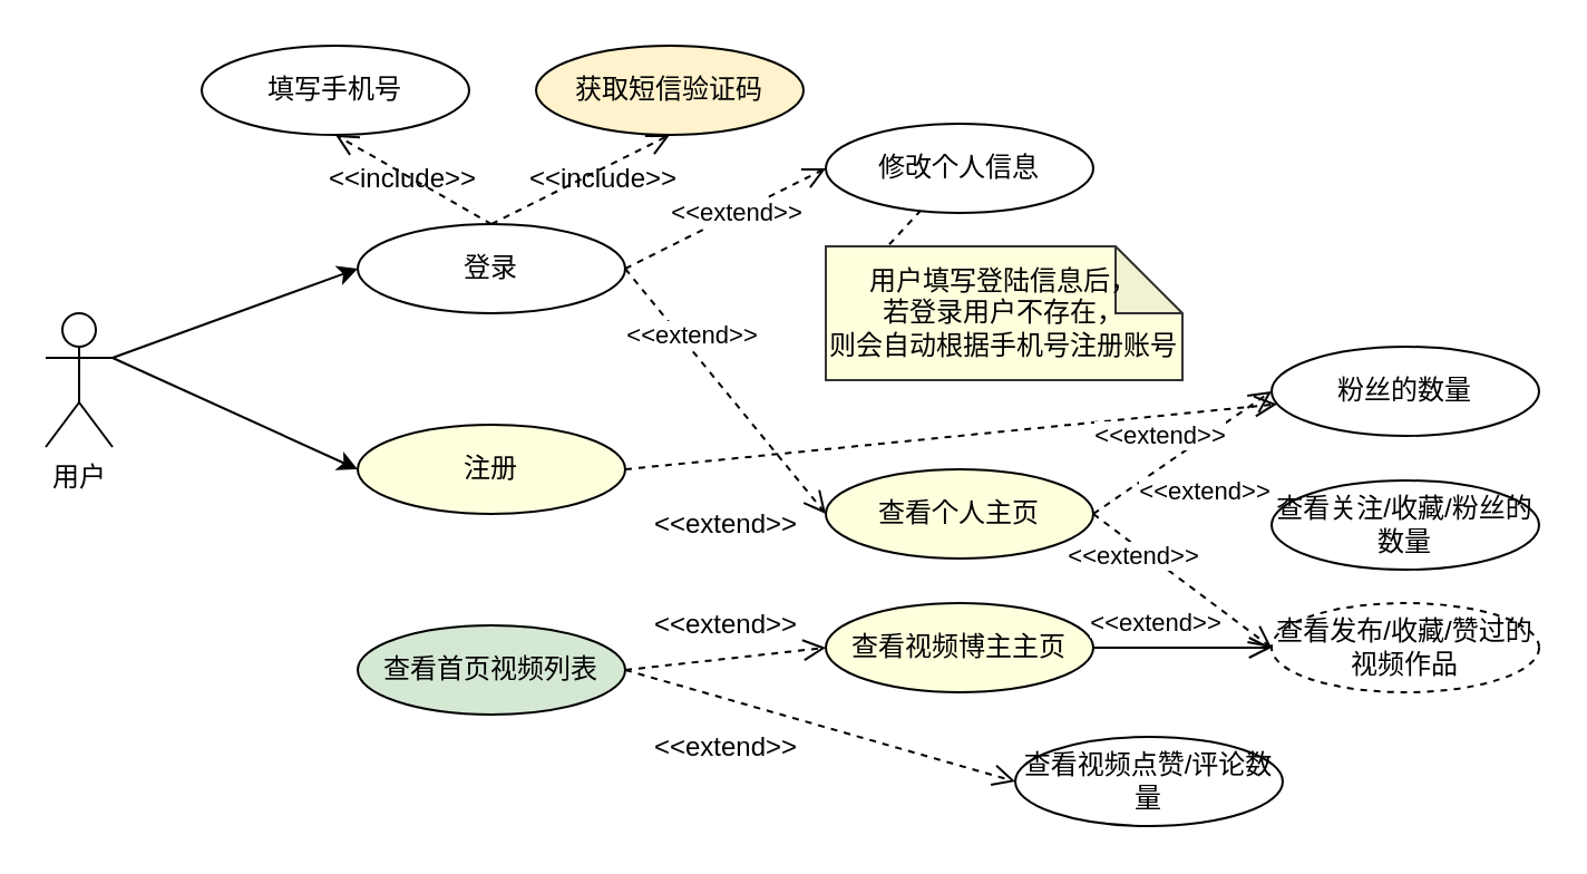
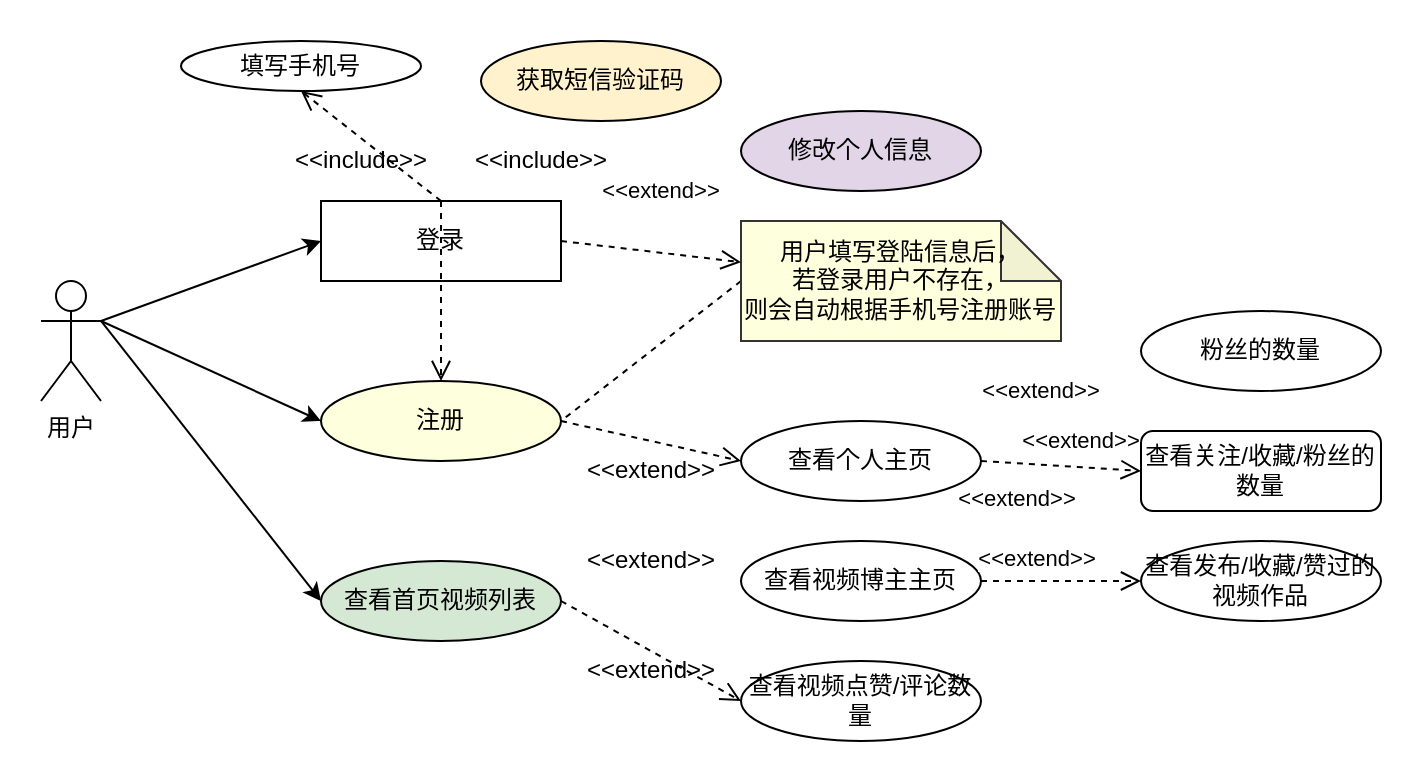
  <mxCell id="0" />
  <mxCell id="1" parent="0" />
  <mxCell id="2" value="用户" style="shape=umlActor;verticalLabelPosition=bottom;verticalAlign=top;html=1;outlineConnect=0;" parent="1" vertex="1"><mxGeometry x="20" y="140" width="30" height="60" as="geometry" /></mxCell>
- <mxCell id="3" value="登录" style="ellipse;whiteSpace=wrap;html=1;" parent="1" vertex="1"><mxGeometry x="160" y="100" width="120" height="40" as="geometry" /></mxCell>
+ <mxCell id="3" value="登录" style="whiteSpace=wrap;html=1;rounded=0;" parent="1" vertex="1"><mxGeometry x="160" y="100" width="120" height="40" as="geometry" /></mxCell>
  <mxCell id="4" value="注册" style="ellipse;whiteSpace=wrap;html=1;fillColor=#feffdd;" parent="1" vertex="1"><mxGeometry x="160" y="190" width="120" height="40" as="geometry" /></mxCell>
  <mxCell id="5" value="" style="endArrow=classic;html=1;rounded=0;entryX=0;entryY=0.5;entryDx=0;entryDy=0;" parent="1" target="3" edge="1"><mxGeometry width="50" height="50" relative="1" as="geometry"><mxPoint x="50" y="160" as="sourcePoint" /><mxPoint x="370" y="140" as="targetPoint" /></mxGeometry></mxCell>
  <mxCell id="6" value="" style="endArrow=classic;html=1;rounded=0;entryX=0;entryY=0.5;entryDx=0;entryDy=0;" parent="1" target="4" edge="1"><mxGeometry width="50" height="50" relative="1" as="geometry"><mxPoint x="50" y="160" as="sourcePoint" /><mxPoint x="250" y="310" as="targetPoint" /></mxGeometry></mxCell>
- <mxCell id="7" value="填写手机号" style="ellipse;whiteSpace=wrap;html=1;" parent="1" vertex="1"><mxGeometry x="90" y="20" width="120" height="40" as="geometry" /></mxCell>
+ <mxCell id="7" value="填写手机号" style="ellipse;whiteSpace=wrap;html=1;" parent="1" vertex="1"><mxGeometry x="90" y="20" width="120" height="25" as="geometry" /></mxCell>
  <mxCell id="8" value="获取短信验证码" style="ellipse;whiteSpace=wrap;html=1;fillColor=#fff2cc;" parent="1" vertex="1"><mxGeometry x="240" y="20" width="120" height="40" as="geometry" /></mxCell>
  <mxCell id="9" value="" style="html=1;verticalAlign=bottom;endArrow=open;dashed=1;endSize=8;rounded=0;entryX=0.5;entryY=1;entryDx=0;entryDy=0;exitX=0.5;exitY=0;exitDx=0;exitDy=0;" parent="1" source="3" target="7" edge="1"><mxGeometry relative="1" as="geometry"><mxPoint x="-130" y="140" as="sourcePoint" /><mxPoint x="-40" y="140" as="targetPoint" /></mxGeometry></mxCell>
- <mxCell id="10" value="" style="html=1;verticalAlign=bottom;endArrow=open;dashed=1;endSize=8;rounded=0;exitX=0.5;exitY=0;exitDx=0;exitDy=0;entryX=0.5;entryY=1;entryDx=0;entryDy=0;" parent="1" source="3" target="8" edge="1"><mxGeometry x="-0.4" y="9" relative="1" as="geometry"><mxPoint x="360" y="90" as="sourcePoint" /><mxPoint x="280" y="90" as="targetPoint" /><mxPoint as="offset" /></mxGeometry></mxCell>
+ <mxCell id="10" value="" style="html=1;verticalAlign=bottom;endArrow=open;dashed=1;endSize=8;rounded=0;exitX=0.5;exitY=0;exitDx=0;exitDy=0;" parent="1" source="3" target="4" edge="1"><mxGeometry x="-0.4" y="9" relative="1" as="geometry"><mxPoint x="360" y="90" as="sourcePoint" /><mxPoint x="280" y="90" as="targetPoint" /><mxPoint as="offset" /></mxGeometry></mxCell>
  <mxCell id="11" value="&amp;lt;&amp;lt;include&amp;gt;&amp;gt;" style="text;html=1;align=center;verticalAlign=middle;resizable=0;points=[];autosize=1;strokeColor=none;fillColor=none;" parent="1" vertex="1"><mxGeometry x="225" y="65" width="90" height="30" as="geometry" /></mxCell>
  <mxCell id="12" value="&amp;lt;&amp;lt;include&amp;gt;&amp;gt;" style="text;html=1;align=center;verticalAlign=middle;resizable=0;points=[];autosize=1;strokeColor=none;fillColor=none;" parent="1" vertex="1"><mxGeometry x="135" y="65" width="90" height="30" as="geometry" /></mxCell>
- <mxCell id="13" value="" style="endArrow=none;dashed=1;html=1;rounded=0;exitX=0;exitY=0.5;exitDx=0;exitDy=0;exitPerimeter=0;" parent="1" source="14" target="20" edge="1"><mxGeometry width="50" height="50" relative="1" as="geometry"><mxPoint x="380" y="247.5" as="sourcePoint" /><mxPoint x="-30" y="200" as="targetPoint" /></mxGeometry></mxCell>
+ <mxCell id="13" value="" style="endArrow=none;dashed=1;html=1;rounded=0;entryX=1;entryY=0.5;entryDx=0;entryDy=0;exitX=0;exitY=0.5;exitDx=0;exitDy=0;exitPerimeter=0;" parent="1" source="14" target="4" edge="1"><mxGeometry width="50" height="50" relative="1" as="geometry"><mxPoint x="380" y="247.5" as="sourcePoint" /><mxPoint x="-30" y="200" as="targetPoint" /></mxGeometry></mxCell>
  <mxCell id="14" value="用户填写登陆信息后，&lt;br&gt;若登录用户不存在，&lt;br&gt;则会自动根据手机号注册账号" style="shape=note;whiteSpace=wrap;html=1;backgroundOutline=1;darkOpacity=0.05;strokeColor=#333333;fillColor=#FEFFDD;" parent="1" vertex="1"><mxGeometry x="370" y="110" width="160" height="60" as="geometry" /></mxCell>
- <mxCell id="15" value="查看个人主页" style="ellipse;whiteSpace=wrap;html=1;fillColor=#feffdd;" parent="1" vertex="1"><mxGeometry x="370" y="210" width="120" height="40" as="geometry" /></mxCell>
- <mxCell id="16" value="" style="html=1;verticalAlign=bottom;endArrow=open;dashed=1;endSize=8;rounded=0;entryX=0;entryY=0.5;entryDx=0;entryDy=0;exitX=1;exitY=0.5;exitDx=0;exitDy=0;" parent="1" source="3" target="15" edge="1"><mxGeometry relative="1" as="geometry"><mxPoint x="390" y="50" as="sourcePoint" /><mxPoint x="480" y="50" as="targetPoint" /></mxGeometry></mxCell>
- <mxCell id="17" value="&amp;lt;&amp;lt;extend&amp;gt;&amp;gt;" style="edgeLabel;html=1;align=center;verticalAlign=middle;resizable=0;points=[];" parent="16" vertex="1" connectable="0"><mxGeometry x="-0.24" y="2" relative="1" as="geometry"><mxPoint x="-6" y="-11" as="offset" /></mxGeometry></mxCell>
- <mxCell id="18" value="" style="html=1;verticalAlign=bottom;endArrow=open;dashed=1;endSize=8;rounded=0;exitX=1;exitY=0.5;exitDx=0;exitDy=0;" parent="1" source="4" target="25" edge="1"><mxGeometry relative="1" as="geometry"><mxPoint x="290" y="170" as="sourcePoint" /><mxPoint x="380" y="170" as="targetPoint" /></mxGeometry></mxCell>
+ <mxCell id="15" value="查看个人主页" style="ellipse;whiteSpace=wrap;html=1;" parent="1" vertex="1"><mxGeometry x="370" y="210" width="120" height="40" as="geometry" /></mxCell>
+ <mxCell id="18" value="" style="html=1;verticalAlign=bottom;endArrow=open;dashed=1;endSize=8;rounded=0;entryX=0;entryY=0.5;entryDx=0;entryDy=0;exitX=1;exitY=0.5;exitDx=0;exitDy=0;" parent="1" source="4" target="15" edge="1"><mxGeometry relative="1" as="geometry"><mxPoint x="290" y="170" as="sourcePoint" /><mxPoint x="380" y="170" as="targetPoint" /></mxGeometry></mxCell>
  <mxCell id="19" value="&amp;lt;&amp;lt;extend&amp;gt;&amp;gt;" style="text;html=1;align=center;verticalAlign=middle;resizable=0;points=[];autosize=1;strokeColor=none;fillColor=none;" parent="1" vertex="1"><mxGeometry x="280" y="220" width="90" height="30" as="geometry" /></mxCell>
- <mxCell id="20" value="修改个人信息" style="ellipse;whiteSpace=wrap;html=1;" parent="1" vertex="1"><mxGeometry x="370" y="55" width="120" height="40" as="geometry" /></mxCell>
- <mxCell id="21" value="查看发布/收藏/赞过的视频作品" style="ellipse;whiteSpace=wrap;html=1;dashed=1;" parent="1" vertex="1"><mxGeometry x="570" y="270" width="120" height="40" as="geometry" /></mxCell>
- <mxCell id="22" value="查看关注/收藏/粉丝的数量" style="ellipse;whiteSpace=wrap;html=1;" parent="1" vertex="1"><mxGeometry x="570" y="215" width="120" height="40" as="geometry" /></mxCell>
- <mxCell id="23" value="" style="html=1;verticalAlign=bottom;endArrow=open;dashed=1;endSize=8;rounded=0;exitX=1;exitY=0.5;exitDx=0;exitDy=0;entryX=0;entryY=0.5;entryDx=0;entryDy=0;" parent="1" source="3" target="20" edge="1"><mxGeometry relative="1" as="geometry"><mxPoint x="410" y="-10" as="sourcePoint" /><mxPoint x="500" y="-10" as="targetPoint" /></mxGeometry></mxCell>
+ <mxCell id="20" value="修改个人信息" style="ellipse;whiteSpace=wrap;html=1;fillColor=#e1d5e7;" parent="1" vertex="1"><mxGeometry x="370" y="55" width="120" height="40" as="geometry" /></mxCell>
+ <mxCell id="21" value="查看发布/收藏/赞过的视频作品" style="ellipse;whiteSpace=wrap;html=1;" parent="1" vertex="1"><mxGeometry x="570" y="270" width="120" height="40" as="geometry" /></mxCell>
+ <mxCell id="22" value="查看关注/收藏/粉丝的数量" style="whiteSpace=wrap;html=1;rounded=1;" parent="1" vertex="1"><mxGeometry x="570" y="215" width="120" height="40" as="geometry" /></mxCell>
+ <mxCell id="23" value="" style="html=1;verticalAlign=bottom;endArrow=open;dashed=1;endSize=8;rounded=0;exitX=1;exitY=0.5;exitDx=0;exitDy=0;" parent="1" source="3" target="14" edge="1"><mxGeometry relative="1" as="geometry"><mxPoint x="410" y="-10" as="sourcePoint" /><mxPoint x="500" y="-10" as="targetPoint" /></mxGeometry></mxCell>
  <mxCell id="24" value="&amp;lt;&amp;lt;extend&amp;gt;&amp;gt;" style="edgeLabel;html=1;align=center;verticalAlign=middle;resizable=0;points=[];" parent="1" vertex="1" connectable="0"><mxGeometry x="329.995" y="94.997" as="geometry" /></mxCell>
  <mxCell id="25" value="粉丝的数量" style="ellipse;whiteSpace=wrap;html=1;" parent="1" vertex="1"><mxGeometry x="570" y="155" width="120" height="40" as="geometry" /></mxCell>
- <mxCell id="26" value="" style="html=1;verticalAlign=bottom;endArrow=open;dashed=1;endSize=8;rounded=0;exitX=1;exitY=0.5;exitDx=0;exitDy=0;entryX=0;entryY=0.5;entryDx=0;entryDy=0;" parent="1" source="15" target="21" edge="1"><mxGeometry relative="1" as="geometry"><mxPoint x="440" y="100" as="sourcePoint" /><mxPoint x="530" y="100" as="targetPoint" /></mxGeometry></mxCell>
- <mxCell id="28" value="" style="html=1;verticalAlign=bottom;endArrow=open;dashed=1;endSize=8;rounded=0;entryX=0;entryY=0.5;entryDx=0;entryDy=0;exitX=1;exitY=0.5;exitDx=0;exitDy=0;" parent="1" source="15" target="25" edge="1"><mxGeometry relative="1" as="geometry"><mxPoint x="460" y="280" as="sourcePoint" /><mxPoint x="550" y="280" as="targetPoint" /></mxGeometry></mxCell>
+ <mxCell id="27" value="" style="html=1;verticalAlign=bottom;endArrow=open;dashed=1;endSize=8;rounded=0;entryX=0;entryY=0.5;entryDx=0;entryDy=0;exitX=1;exitY=0.5;exitDx=0;exitDy=0;" parent="1" source="15" target="22" edge="1"><mxGeometry relative="1" as="geometry"><mxPoint x="490" y="170" as="sourcePoint" /><mxPoint x="580" y="170" as="targetPoint" /></mxGeometry></mxCell>
  <mxCell id="29" value="&amp;lt;&amp;lt;extend&amp;gt;&amp;gt;" style="edgeLabel;html=1;align=center;verticalAlign=middle;resizable=0;points=[];" parent="1" vertex="1" connectable="0"><mxGeometry x="519.995" y="194.997" as="geometry" /></mxCell>
  <mxCell id="30" value="&amp;lt;&amp;lt;extend&amp;gt;&amp;gt;" style="edgeLabel;html=1;align=center;verticalAlign=middle;resizable=0;points=[];" parent="1" vertex="1" connectable="0"><mxGeometry x="489.995" y="249.997" as="geometry"><mxPoint x="18" y="-1" as="offset" /></mxGeometry></mxCell>
  <mxCell id="31" value="&amp;lt;&amp;lt;extend&amp;gt;&amp;gt;" style="edgeLabel;html=1;align=center;verticalAlign=middle;resizable=0;points=[];" parent="1" vertex="1" connectable="0"><mxGeometry x="539.995" y="219.997" as="geometry" /></mxCell>
  <mxCell id="32" value="查看首页视频列表" style="ellipse;whiteSpace=wrap;html=1;fillColor=#d5e8d4;" parent="1" vertex="1"><mxGeometry x="160" y="280" width="120" height="40" as="geometry" /></mxCell>
- <mxCell id="33" value="查看视频点赞/评论数量" style="ellipse;whiteSpace=wrap;html=1;" parent="1" vertex="1"><mxGeometry x="455" y="330" width="120" height="40" as="geometry" /></mxCell>
- <mxCell id="34" value="查看视频博主主页" style="ellipse;whiteSpace=wrap;html=1;fillColor=#feffdd;" parent="1" vertex="1"><mxGeometry x="370" y="270" width="120" height="40" as="geometry" /></mxCell>
- <mxCell id="35" value="" style="html=1;verticalAlign=bottom;endArrow=open;dashed=1;endSize=8;rounded=0;entryX=0;entryY=0.5;entryDx=0;entryDy=0;exitX=1;exitY=0.5;exitDx=0;exitDy=0;" parent="1" source="32" target="34" edge="1"><mxGeometry relative="1" as="geometry"><mxPoint x="230" y="350" as="sourcePoint" /><mxPoint x="320" y="350" as="targetPoint" /></mxGeometry></mxCell>
+ <mxCell id="33" value="查看视频点赞/评论数量" style="ellipse;whiteSpace=wrap;html=1;" parent="1" vertex="1"><mxGeometry x="370" y="330" width="120" height="40" as="geometry" /></mxCell>
+ <mxCell id="34" value="查看视频博主主页" style="ellipse;whiteSpace=wrap;html=1;" parent="1" vertex="1"><mxGeometry x="370" y="270" width="120" height="40" as="geometry" /></mxCell>
  <mxCell id="36" value="" style="html=1;verticalAlign=bottom;endArrow=open;dashed=1;endSize=8;rounded=0;entryX=0;entryY=0.5;entryDx=0;entryDy=0;exitX=1;exitY=0.5;exitDx=0;exitDy=0;" parent="1" source="32" target="33" edge="1"><mxGeometry relative="1" as="geometry"><mxPoint x="280" y="330" as="sourcePoint" /><mxPoint x="370" y="330" as="targetPoint" /></mxGeometry></mxCell>
  <mxCell id="37" value="&amp;lt;&amp;lt;extend&amp;gt;&amp;gt;" style="edgeLabel;html=1;align=center;verticalAlign=middle;resizable=0;points=[];" parent="1" vertex="1" connectable="0"><mxGeometry x="499.995" y="279.997" as="geometry"><mxPoint x="18" y="-1" as="offset" /></mxGeometry></mxCell>
- <mxCell id="38" value="" style="html=1;verticalAlign=bottom;endArrow=open;dashed=0;endSize=8;rounded=0;entryX=0;entryY=0.5;entryDx=0;entryDy=0;exitX=1;exitY=0.5;exitDx=0;exitDy=0;" parent="1" source="34" target="21" edge="1"><mxGeometry relative="1" as="geometry"><mxPoint x="490" y="320" as="sourcePoint" /><mxPoint x="580" y="320" as="targetPoint" /></mxGeometry></mxCell>
+ <mxCell id="38" value="" style="html=1;verticalAlign=bottom;endArrow=open;dashed=1;endSize=8;rounded=0;entryX=0;entryY=0.5;entryDx=0;entryDy=0;exitX=1;exitY=0.5;exitDx=0;exitDy=0;" parent="1" source="34" target="21" edge="1"><mxGeometry relative="1" as="geometry"><mxPoint x="490" y="320" as="sourcePoint" /><mxPoint x="580" y="320" as="targetPoint" /></mxGeometry></mxCell>
+ <mxCell id="39" value="" style="endArrow=classic;html=1;rounded=0;entryX=0;entryY=0.5;entryDx=0;entryDy=0;exitX=1;exitY=0.333;exitDx=0;exitDy=0;exitPerimeter=0;" parent="1" source="2" target="32" edge="1"><mxGeometry width="50" height="50" relative="1" as="geometry"><mxPoint x="-30" y="300" as="sourcePoint" /><mxPoint x="20" y="250" as="targetPoint" /></mxGeometry></mxCell>
  <mxCell id="40" value="&amp;lt;&amp;lt;extend&amp;gt;&amp;gt;" style="text;html=1;align=center;verticalAlign=middle;resizable=0;points=[];autosize=1;strokeColor=none;fillColor=none;" vertex="1" parent="1"><mxGeometry x="280" y="265" width="90" height="30" as="geometry" /></mxCell>
  <mxCell id="41" value="&amp;lt;&amp;lt;extend&amp;gt;&amp;gt;" style="text;html=1;align=center;verticalAlign=middle;resizable=0;points=[];autosize=1;strokeColor=none;fillColor=none;" vertex="1" parent="1"><mxGeometry x="280" y="320" width="90" height="30" as="geometry" /></mxCell>
